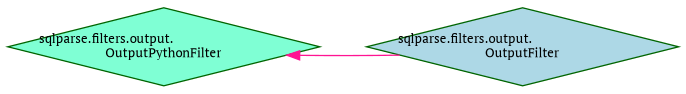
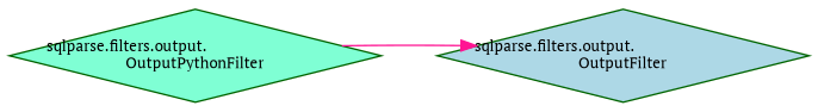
  digraph {
    rankdir=LR
    fontname="PT Serif"
    node [color=darkgreen fontname="PT Serif" fontsize=10 shape=diamond style=filled]
    n1 [fillcolor=aquamarine fontcolor=black height=0.2 label="sqlparse.filters.output.\lOutputPythonFilter" width=0.4]
    n2 [fillcolor=lightblue height=0.2 label="sqlparse.filters.output.\lOutputFilter" width=0.4]
-   n1 -> n2 [color=deeppink dir=back fontname="PT Serif" fontsize=10 labelfontname=Helvetica labelfontsize=10 style=solid]
+   n2 -> n1 [color=deeppink dir=back fontname="PT Serif" fontsize=10 labelfontname=Helvetica labelfontsize=10 style=solid]
  }
